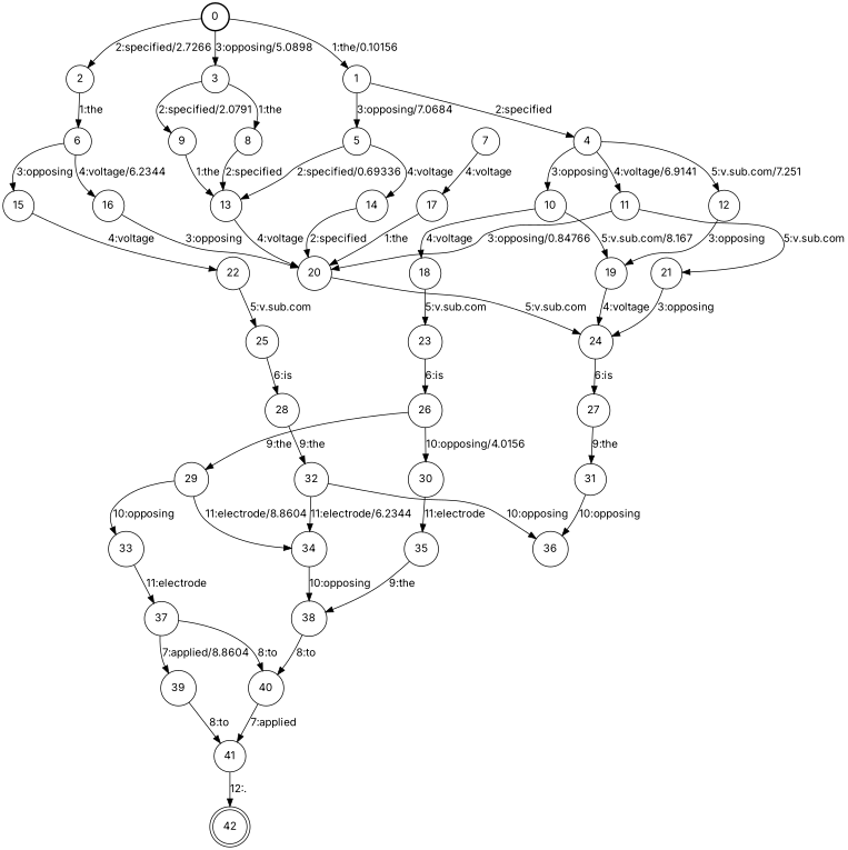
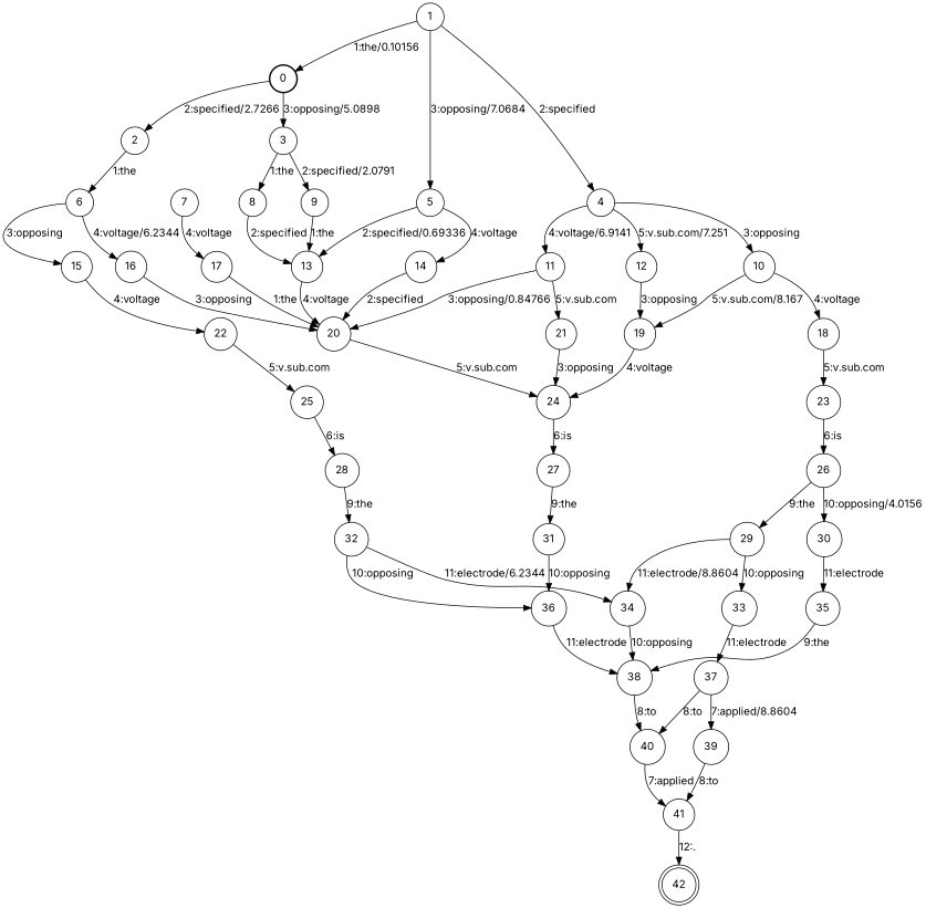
  digraph {
    fontname=Inter
    nodesep=0.25
    rankdir=TB
    ranksep=0.4
    node [fontname=Inter fontsize=14 shape=circle style=solid]
    edge [fontname=Inter fontsize=14]
    n1 [label=0 style=bold]
    n2 [label=1]
    n3 [label=2]
    n4 [label=3]
    n5 [label=4]
    n6 [label=5]
    n7 [label=6]
    n8 [label=8]
    n9 [label=9]
    n10 [label=10]
    n11 [label=11]
    n12 [label=12]
    n13 [label=13]
    n14 [label=14]
    n15 [label=15]
    n16 [label=16]
    n17 [label=7]
    n18 [label=17]
    n19 [label=18]
    n20 [label=19]
    n21 [label=20]
    n22 [label=21]
    n23 [label=22]
    n24 [label=23]
    n25 [label=24]
    n26 [label=25]
    n27 [label=26]
    n28 [label=27]
    n29 [label=28]
    n30 [label=29]
    n31 [label=30]
    n32 [label=31]
    n33 [label=32]
    n34 [label=33]
    n35 [label=34]
    n36 [label=35]
    n37 [label=36]
    n38 [label=37]
    n39 [label=38]
    n40 [label=39]
    n41 [label=40]
    n42 [label=41]
    n43 [label=42 shape=doublecircle]
-   n1 -> n2 [label="1:the/0.10156"]
+   n2 -> n1 [label="1:the/0.10156"]
    n1 -> n3 [label="2:specified/2.7266"]
    n1 -> n4 [label="3:opposing/5.0898"]
    n2 -> n5 [label="2:specified"]
    n2 -> n6 [label="3:opposing/7.0684"]
    n3 -> n7 [label="1:the"]
    n4 -> n8 [label="1:the"]
    n4 -> n9 [label="2:specified/2.0791"]
    n5 -> n10 [label="3:opposing"]
    n5 -> n11 [label="4:voltage/6.9141"]
    n5 -> n12 [label="5:v.sub.com/7.251"]
    n6 -> n13 [label="2:specified/0.69336"]
    n6 -> n14 [label="4:voltage"]
    n7 -> n15 [label="3:opposing"]
    n7 -> n16 [label="4:voltage/6.2344"]
    n8 -> n13 [label="2:specified"]
    n9 -> n13 [label="1:the"]
    n10 -> n19 [label="4:voltage"]
    n10 -> n20 [label="5:v.sub.com/8.167"]
    n11 -> n21 [label="3:opposing/0.84766"]
    n11 -> n22 [label="5:v.sub.com"]
    n12 -> n20 [label="3:opposing"]
    n13 -> n21 [label="4:voltage"]
    n14 -> n21 [label="2:specified"]
    n15 -> n23 [label="4:voltage"]
    n16 -> n21 [label="3:opposing"]
    n17 -> n18 [label="4:voltage"]
    n18 -> n21 [label="1:the"]
    n19 -> n24 [label="5:v.sub.com"]
    n20 -> n25 [label="4:voltage"]
    n21 -> n25 [label="5:v.sub.com"]
    n22 -> n25 [label="3:opposing"]
    n23 -> n26 [label="5:v.sub.com"]
    n24 -> n27 [label="6:is"]
    n25 -> n28 [label="6:is"]
    n26 -> n29 [label="6:is"]
    n27 -> n30 [label="9:the"]
    n27 -> n31 [label="10:opposing/4.0156"]
    n28 -> n32 [label="9:the"]
    n29 -> n33 [label="9:the"]
    n30 -> n34 [label="10:opposing"]
    n30 -> n35 [label="11:electrode/8.8604"]
    n31 -> n36 [label="11:electrode"]
    n32 -> n37 [label="10:opposing"]
    n33 -> n35 [label="11:electrode/6.2344"]
    n33 -> n37 [label="10:opposing"]
    n34 -> n38 [label="11:electrode"]
    n35 -> n39 [label="10:opposing"]
    n36 -> n39 [label="9:the"]
+   n37 -> n39 [label="11:electrode"]
    n38 -> n40 [label="7:applied/8.8604"]
    n38 -> n41 [label="8:to"]
    n39 -> n41 [label="8:to"]
    n40 -> n42 [label="8:to"]
    n41 -> n42 [label="7:applied"]
    n42 -> n43 [label="12:."]
  }
